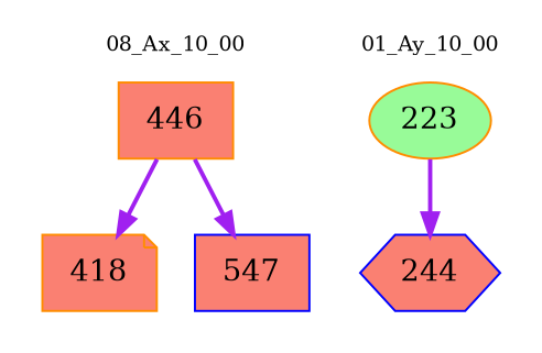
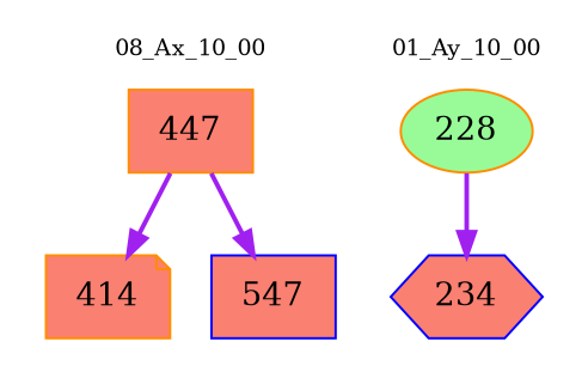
  digraph {
    node [color=darkorange fillcolor=salmon shape=box style=filled]
    edge [color=purple style=bold]
-   n1 [label=446]
-   n2 [label=418 shape=note]
+   n1 [label=447]
+   n2 [label=414 shape=note]
    n3 [color=blue label=547]
-   n4 [fillcolor=palegreen label=223 shape=ellipse]
-   n5 [color=blue label=244 shape=hexagon]
+   n4 [fillcolor=palegreen label=228 shape=ellipse]
+   n5 [color=blue label=234 shape=hexagon]
    subgraph cluster_1 {
      color=white
      fontsize=10
      label="08_Ax_10_00"
      n1
      n2
      n3
    }
    subgraph cluster_2 {
      color=white
      fontsize=10
      label="01_Ay_10_00"
      n4
      n5
    }
    n1 -> n2
    n1 -> n3
    n4 -> n5
  }
